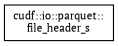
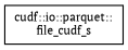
  digraph {
    rankdir=LR
    fontname="PT Serif"
-   n1 [color=black fillcolor=white fontname="PT Serif" fontsize=10 height=0.2 label="cudf::io::parquet::\lfile_header_s" shape=record style=filled width=0.4]
+   n1 [color=black fillcolor=white fontname="PT Serif" fontsize=10 height=0.2 label="cudf::io::parquet::\lfile_cudf_s" shape=record style=filled width=0.4]
  }
